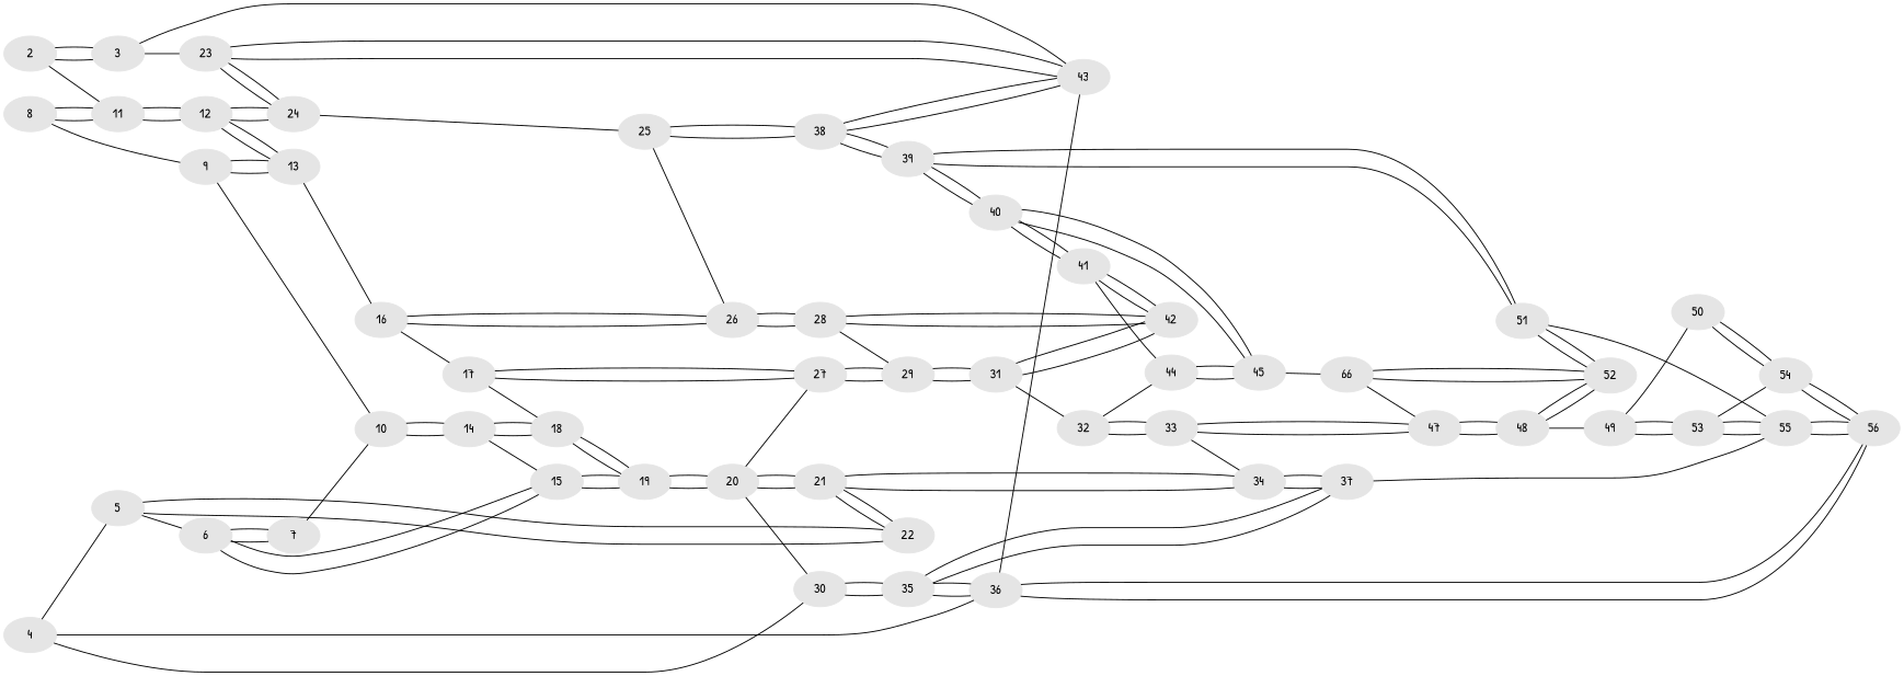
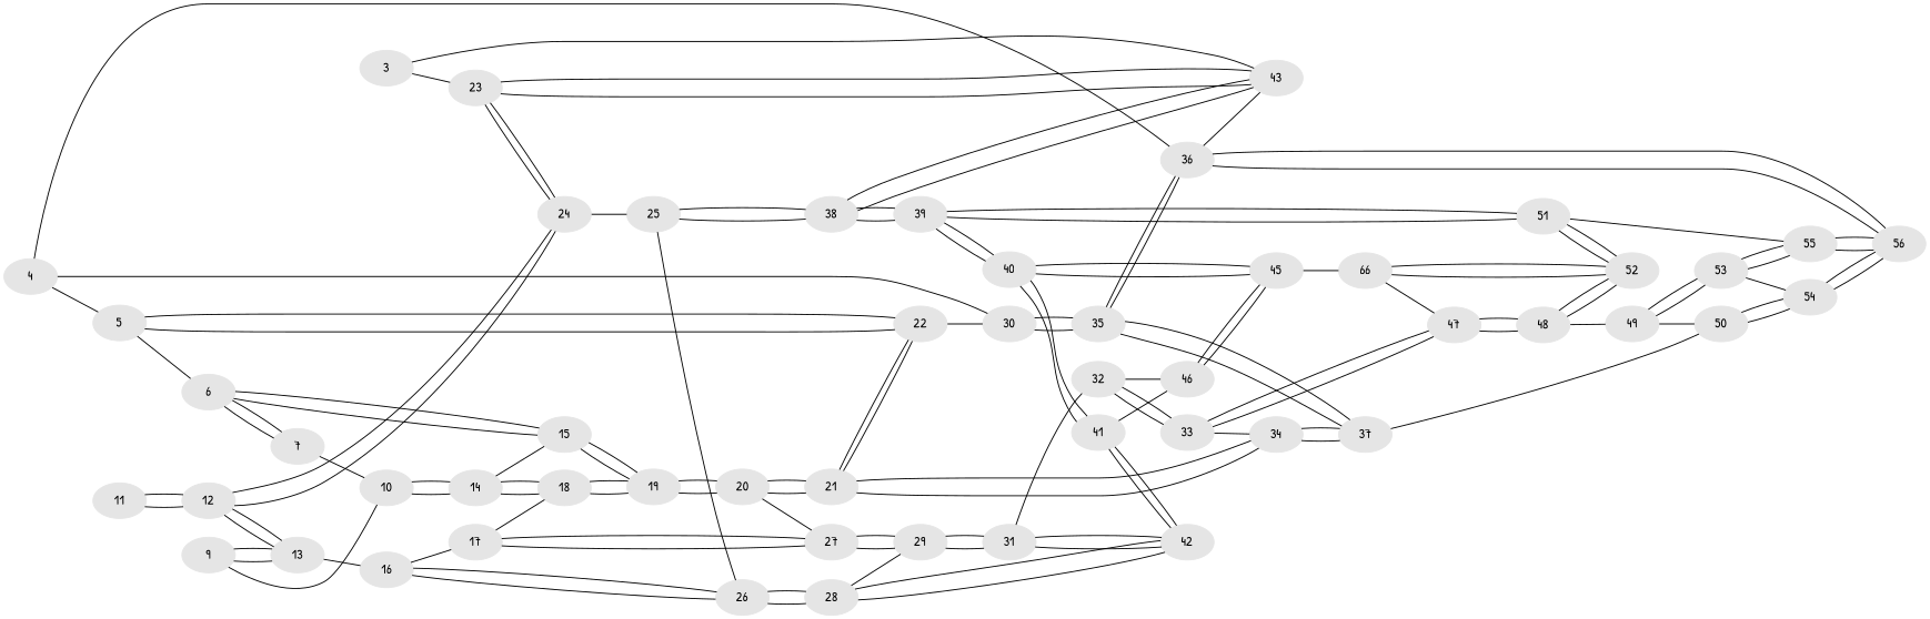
  graph {
    fontname="Patrick Hand"
    rankdir=LR
    node [color=gray90 fontname="Patrick Hand" style=filled]
    edge [fontname="Patrick Hand"]
-   2
    3
    11
-   8
    9
    23
    43
    12
    4
    5
    30
    36
    24
    6
    22
    35
    56
    7
    15
    10
    19
    14
    13
    16
    18
    25
    17
    26
    20
    27
    28
    29
    21
    34
    37
    38
    39
    42
    31
    32
    33
-   44
+   44 [label=46]
    47
    45
    48
    50
    54
    40
    51
    41
    52
    55
    n53 [label=66]
    49
    53
-   2 -- 3
-   2 -- 3
-   2 -- 11
    3 -- 23
    3 -- 43
    11 -- 12
    11 -- 12
-   8 -- 11
-   8 -- 11
-   8 -- 9
    9 -- 10
    9 -- 13
    9 -- 13
    23 -- 43
    23 -- 43
    23 -- 24
    23 -- 24
    12 -- 24
    12 -- 24
    12 -- 13
    12 -- 13
    4 -- 5
    4 -- 30
    4 -- 36
    5 -- 6
    5 -- 22
    5 -- 22
    30 -- 35
    30 -- 35
    36 -- 43
    36 -- 56
    36 -- 56
    24 -- 25
    6 -- 7
    6 -- 7
    6 -- 15
    6 -- 15
-   20 -- 30
+   22 -- 30
    35 -- 36
    35 -- 36
    35 -- 37
    35 -- 37
    7 -- 10
    15 -- 19
    15 -- 19
    10 -- 14
    10 -- 14
    19 -- 20
    19 -- 20
    14 -- 15
    14 -- 18
    14 -- 18
    13 -- 16
    16 -- 17
    16 -- 26
    16 -- 26
    18 -- 19
    18 -- 19
    25 -- 26
    25 -- 38
    25 -- 38
    17 -- 18
    17 -- 27
    17 -- 27
    26 -- 28
    26 -- 28
    20 -- 27
    20 -- 21
    20 -- 21
    27 -- 29
    27 -- 29
    28 -- 29
    28 -- 42
    28 -- 42
    29 -- 31
    29 -- 31
    21 -- 22
    21 -- 22
    21 -- 34
    21 -- 34
    34 -- 37
    34 -- 37
-   37 -- 55
+   37 -- 50
    38 -- 43
    38 -- 43
    38 -- 39
    38 -- 39
    39 -- 40
    39 -- 40
    39 -- 51
    39 -- 51
    31 -- 42
    31 -- 42
    31 -- 32
    32 -- 33
    32 -- 33
    32 -- 44
    33 -- 34
    33 -- 47
    33 -- 47
    44 -- 45
    44 -- 45
    47 -- 48
    47 -- 48
    45 -- n53
    48 -- 52
    48 -- 52
    48 -- 49
    50 -- 54
    50 -- 54
    54 -- 56
    54 -- 56
    40 -- 45
    40 -- 45
    40 -- 41
    40 -- 41
    51 -- 52
    51 -- 52
    51 -- 55
    41 -- 42
    41 -- 42
    41 -- 44
    55 -- 56
    55 -- 56
    n53 -- 47
    n53 -- 52
    n53 -- 52
    49 -- 50
    49 -- 53
    49 -- 53
    53 -- 54
    53 -- 55
    53 -- 55
  }
